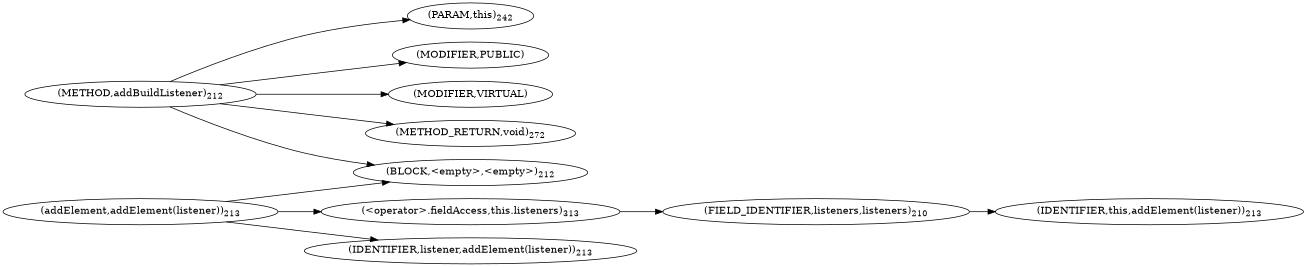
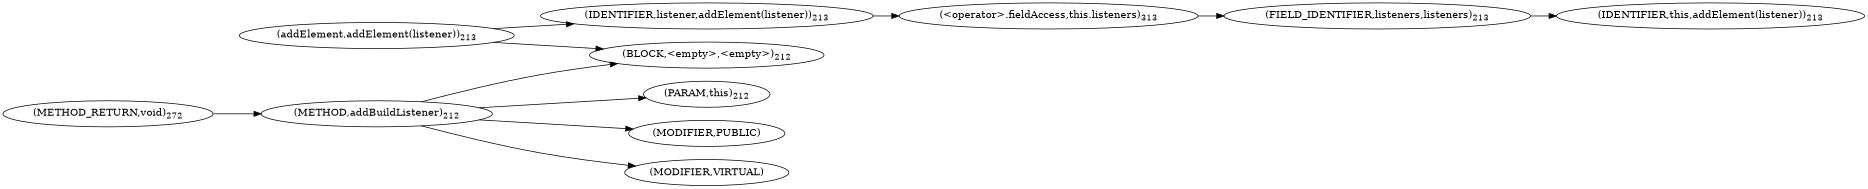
  digraph {
    rankdir=LR
    n1 [label=<(METHOD,addBuildListener)<SUB>212</SUB>>]
-   n2 [label=<(PARAM,this)<SUB>242</SUB>>]
+   n2 [label=<(PARAM,this)<SUB>212</SUB>>]
    n3 [label=<(BLOCK,&lt;empty&gt;,&lt;empty&gt;)<SUB>212</SUB>>]
    n4 [label=<(MODIFIER,PUBLIC)>]
    n5 [label=<(MODIFIER,VIRTUAL)>]
    n6 [label=<(METHOD_RETURN,void)<SUB>272</SUB>>]
    n7 [label=<(addElement,addElement(listener))<SUB>213</SUB>>]
    n8 [label=<(&lt;operator&gt;.fieldAccess,this.listeners)<SUB>313</SUB>>]
    n9 [label=<(IDENTIFIER,listener,addElement(listener))<SUB>213</SUB>>]
-   n10 [label=<(FIELD_IDENTIFIER,listeners,listeners)<SUB>210</SUB>>]
+   n10 [label=<(FIELD_IDENTIFIER,listeners,listeners)<SUB>213</SUB>>]
    n11 [label=<(IDENTIFIER,this,addElement(listener))<SUB>213</SUB>>]
    n1 -> n2
    n1 -> n3
    n1 -> n4
    n1 -> n5
-   n1 -> n6
+   n6 -> n1
    n7 -> n3
-   n7 -> n8
+   n9 -> n8
    n7 -> n9
    n8 -> n10
    n10 -> n11
  }
